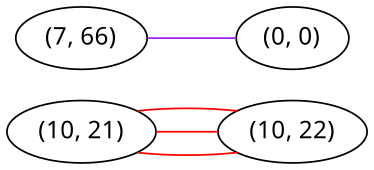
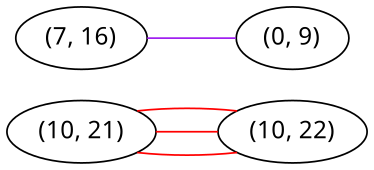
  graph {
    fontname="Noto Sans"
    rankdir=LR
    node [fontname="Noto Sans"]
    edge [color=red fontname="Noto Sans" weight=1]
    "(10, 21)"
    "(10, 22)"
-   "(7, 16)" [label="(7, 66)"]
-   "(0, 0)"
+   "(7, 16)"
+   "(0, 0)" [label="(0, 9)"]
    "(10, 21)" -- "(10, 22)"
    "(10, 21)" -- "(10, 22)"
    "(10, 21)" -- "(10, 22)"
    "(7, 16)" -- "(0, 0)" [color=purple weight=4]
  }
